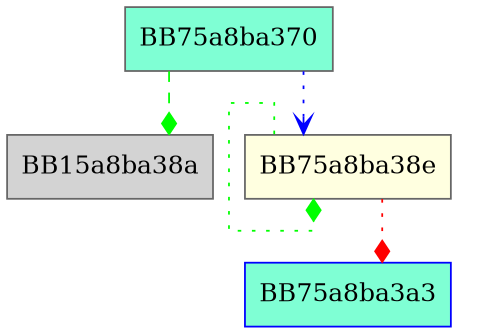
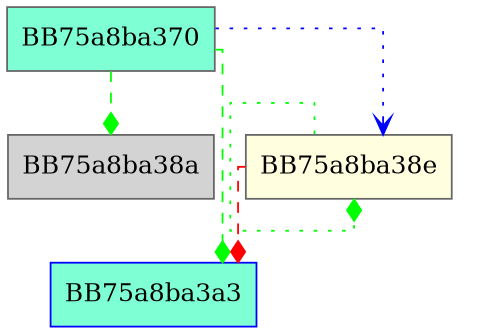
  digraph {
    splines=ortho
    node [color=gray40 fillcolor=aquamarine shape=box style=filled]
    edge [arrowhead=diamond color=green style=dashed]
    BB75a8ba3a3 [color=blue]
    BB75a8ba370
-   BB75a8ba38a [fillcolor=lightgrey label=BB15a8ba38a]
+   BB75a8ba38a [fillcolor=lightgrey]
    BB75a8ba38e [fillcolor=lightyellow]
+   BB75a8ba370 -> BB75a8ba3a3
    BB75a8ba370 -> BB75a8ba38a
    BB75a8ba370 -> BB75a8ba38e [arrowhead=vee color=blue style=dotted]
-   BB75a8ba38e -> BB75a8ba3a3 [color=red style=dotted]
+   BB75a8ba38e -> BB75a8ba3a3 [color=red]
    BB75a8ba38e -> BB75a8ba38e [style=dotted]
  }
